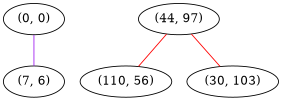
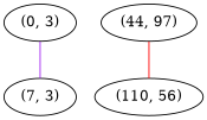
  graph {
    edge [color=red weight=1]
-   "(0, 0)"
-   "(7, 6)"
+   "(0, 0)" [label="(0, 3)"]
+   "(7, 6)" [label="(7, 3)"]
    "(44, 97)"
    "(110, 56)"
-   "(30, 103)"
    "(0, 0)" -- "(7, 6)" [color=purple weight=4]
    "(44, 97)" -- "(110, 56)"
-   "(44, 97)" -- "(30, 103)"
  }
